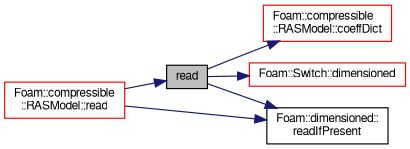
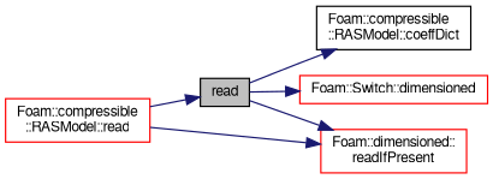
  digraph {
    rankdir=LR
    node [color=black fontname=FreeSans fontsize=10 shape=record]
    edge [color=midnightblue fontname=FreeSans fontsize=10 labelfontname=FreeSans labelfontsize=10 style=solid]
    n1 [fillcolor=grey75 fontcolor=black height=0.2 label=read style=filled width=0.4]
-   n2 [color=red height=0.2 label="Foam::compressible\l::RASModel::coeffDict" width=0.4]
-   n3 [height=0.2 label="Foam::dimensioned::\lreadIfPresent" width=0.4]
+   n2 [height=0.2 label="Foam::compressible\l::RASModel::coeffDict" width=0.4]
+   n3 [color=red height=0.2 label="Foam::dimensioned::\lreadIfPresent" width=0.4]
    n4 [color=red height=0.2 label="Foam::Switch::dimensioned" width=0.4]
    n5 [color=red height=0.2 label="Foam::compressible\l::RASModel::read" width=0.4]
    n1 -> n2
    n1 -> n3
    n1 -> n4
    n5 -> n1
    n5 -> n3
  }
